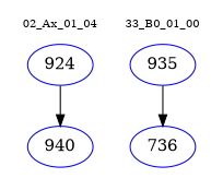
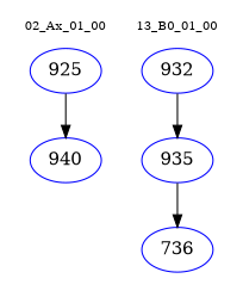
  digraph {
    node [color=blue]
    edge [color=black]
-   n1 [label=924]
+   n1 [label=925]
    n2 [label=940]
+   n3 [label=932]
    n4 [label=935]
    n5 [label=736]
    subgraph cluster_1 {
      color=white
      fontsize=10
-     label="02_Ax_01_04"
+     label="02_Ax_01_00"
      n1
      n2
    }
    subgraph cluster_2 {
      color=white
      fontsize=10
-     label="33_B0_01_00"
+     label="13_B0_01_00"
+     n3
      n4
      n5
    }
    n1 -> n2
+   n3 -> n4
    n4 -> n5
  }
